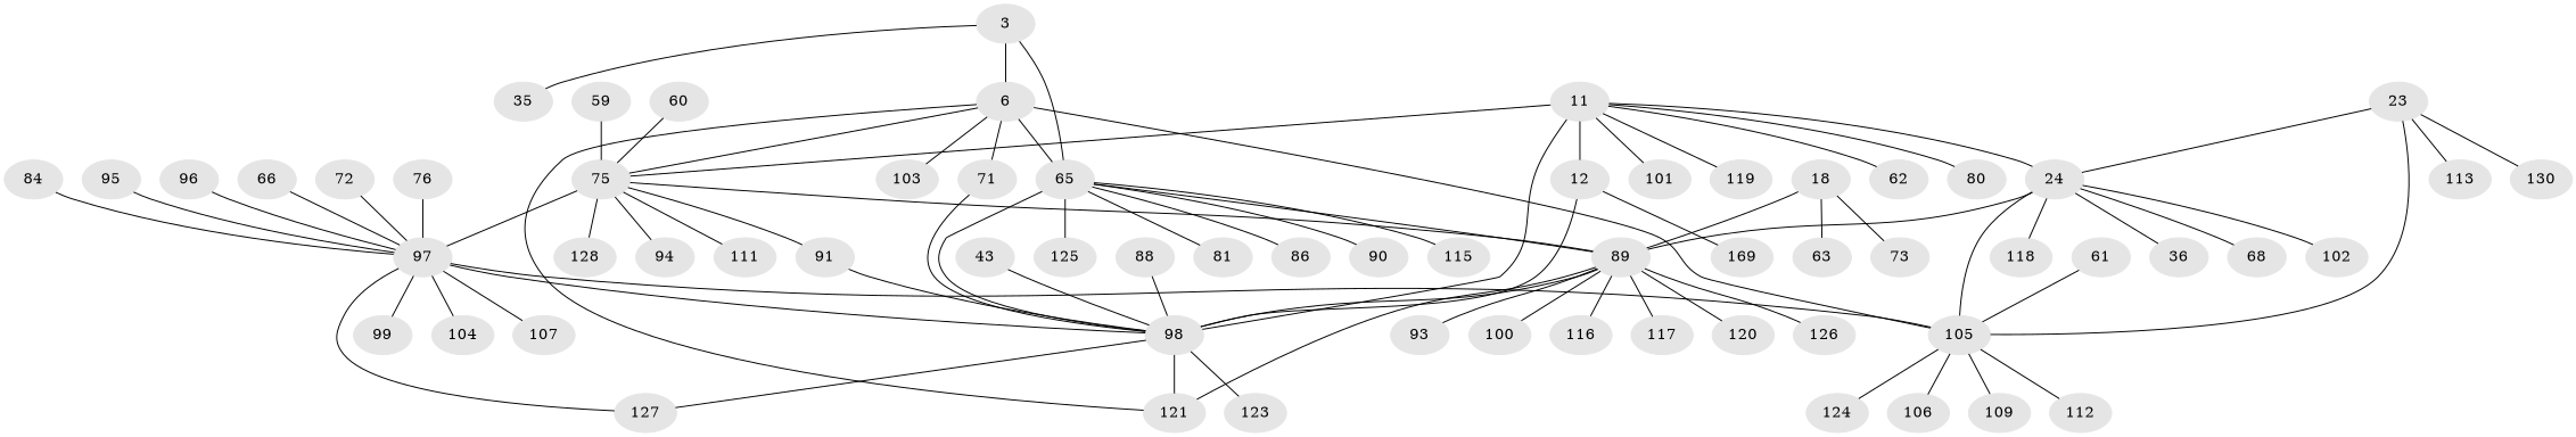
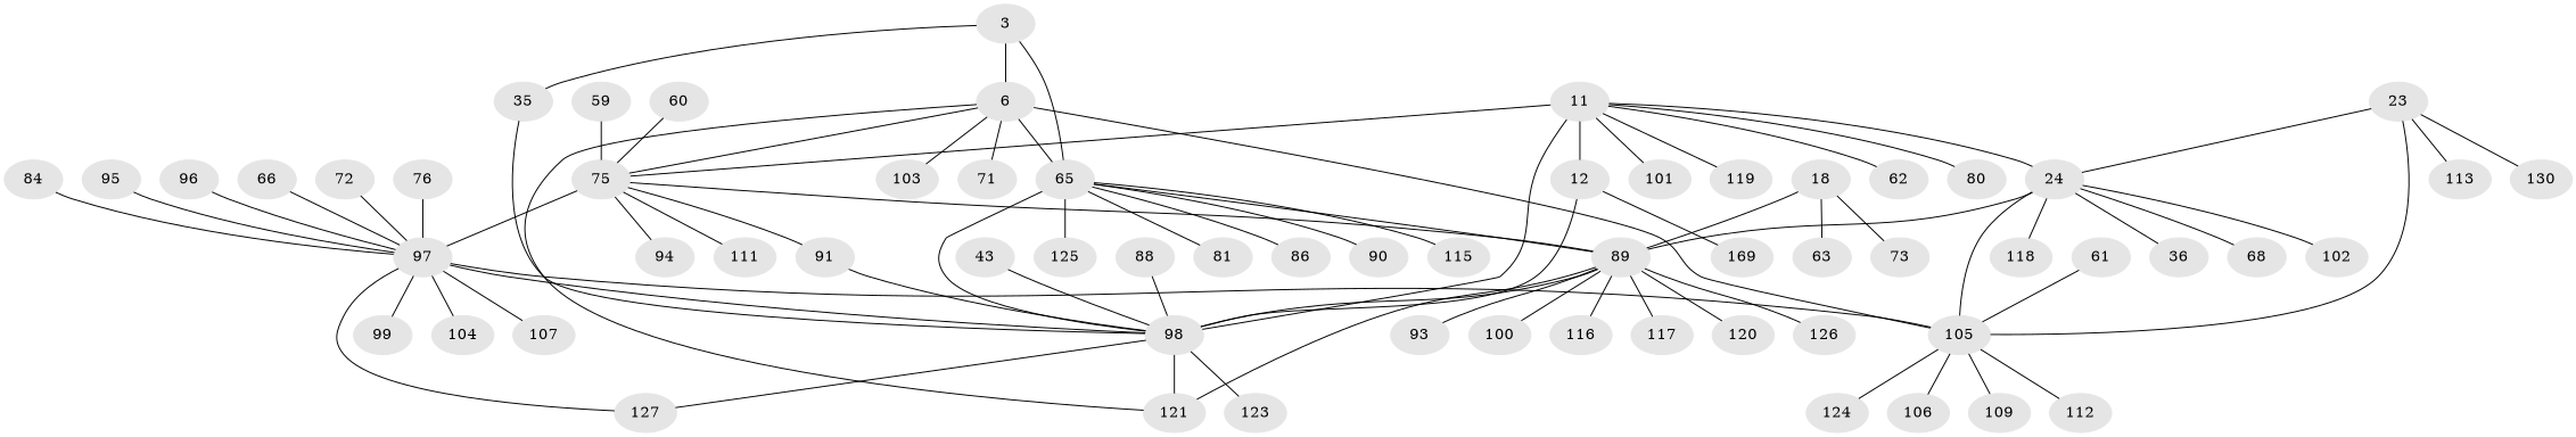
  graph {
    node [color=gray90 style=filled]
    3 [super="+1"]
    6 [super="+4"]
    35
    65 [super="+5+53"]
    71
    75 [super="+67"]
    103
    105 [super="+22+45+51"]
    121 [super="+114+87"]
    98 [super="+33"]
    89 [super="+69+77"]
    81
    86
    90
    115
    125
    97 [super="+30+37+39+27+54+57"]
    91
    94 [super="+32"]
    111
-   128
    106 [super="+56"]
    109
    112
    124 [super="+74"]
    11 [super="+9"]
    12 [super="+7"]
    24 [super="+21"]
    62 [super="+36"]
    80
    101
    119
    n33 [label=169]
    n34 [label=36]
    68 [super="+47"]
    102
    118
    127 [super="+108"]
    123 [super="+79"]
    18 [super="+13"]
    63
    73
    93
    100 [super="+40"]
    116
    117
    120
    126 [super="+50+110+122"]
    23 [super="+19"]
    113
    130 [super="+82+83"]
    43
    59
    60
    61
    99
    104 [super="+92"]
    107
    66
    72
    76
    84
    88
    95
    96
    3 -- 6 [weight=4]
    3 -- 35
    3 -- 65 [weight=4]
    6 -- 65 [weight=4]
    6 -- 71
    6 -- 75 [weight=2]
    6 -- 103
    6 -- 105
    6 -- 121
-   71 -- 98
+   35 -- 98
    65 -- 98
    65 -- 89
    65 -- 81
    65 -- 86
    65 -- 90
    65 -- 115
    65 -- 125
    75 -- 89
    75 -- 97 [weight=8]
    75 -- 91
    75 -- 94
    75 -- 111
-   75 -- 128
    105 -- 106
    105 -- 109
    105 -- 112
    105 -- 124
    98 -- 121 [weight=2]
    98 -- 127 [weight=2]
    98 -- 123
    89 -- 121
    89 -- 98
    89 -- 93
    89 -- 100
    89 -- 116
    89 -- 117
    89 -- 120
    89 -- 126
    97 -- 105
    97 -- 98
    97 -- 127 [weight=2]
    97 -- 99
    97 -- 104
    97 -- 107
    91 -- 98
    11 -- 75 [weight=2]
    11 -- 98 [weight=4]
    11 -- 12 [weight=4]
    11 -- 24
    11 -- 62
    11 -- 80
    11 -- 101
    11 -- 119
    12 -- 98 [weight=4]
    12 -- n33
    24 -- 105 [weight=4]
    24 -- 89 [weight=2]
    24 -- n34
    24 -- 68
    24 -- 102
    24 -- 118
    18 -- 89 [weight=8]
    18 -- 63
    18 -- 73
    23 -- 105 [weight=4]
    23 -- 24 [weight=4]
    23 -- 113
    23 -- 130
    43 -- 98
    59 -- 75
    60 -- 75
    61 -- 105
    66 -- 97
    72 -- 97
    76 -- 97
    84 -- 97
    88 -- 98
    95 -- 97
    96 -- 97
  }
